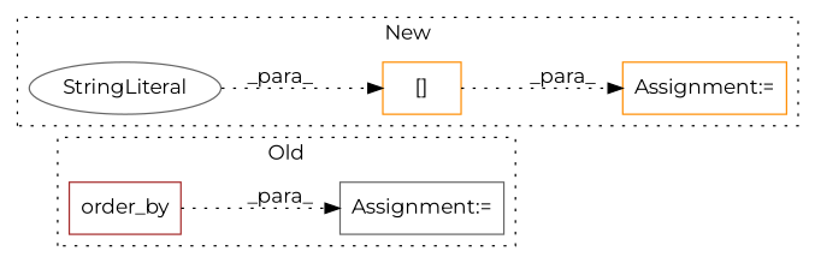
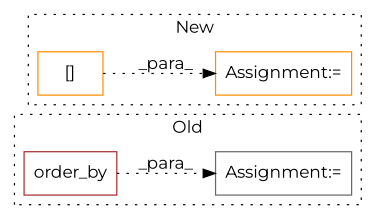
  digraph {
    rankdir=LR
    fontname=Montserrat
    node [a=7 shape=box color=gray40 fontname=Montserrat]
    edge [style=dotted fontname=Montserrat]
    n1 [a=32 l="9,1" label=order_by s="15163,15185" color=brown]
    n2 [l=1 label="Assignment:=" s=15138]
    n3 [a=2 l="12,1" label="[]" s="11215,11243" color=darkorange]
-   n4 [a=45 l=16 label=StringLiteral s=11227 shape=ellipse]
    n5 [l="53,2" label="Assignment:=" s="11148,11244" color=darkorange]
    subgraph cluster_1 {
      label=Old
      style=dotted
      n1
      n2
    }
    subgraph cluster_2 {
      label=New
      style=dotted
      n3
-     n4
      n5
    }
    n1 -> n2 [label=_para_]
    n3 -> n5 [label=_para_]
-   n4 -> n3 [label=_para_]
  }
